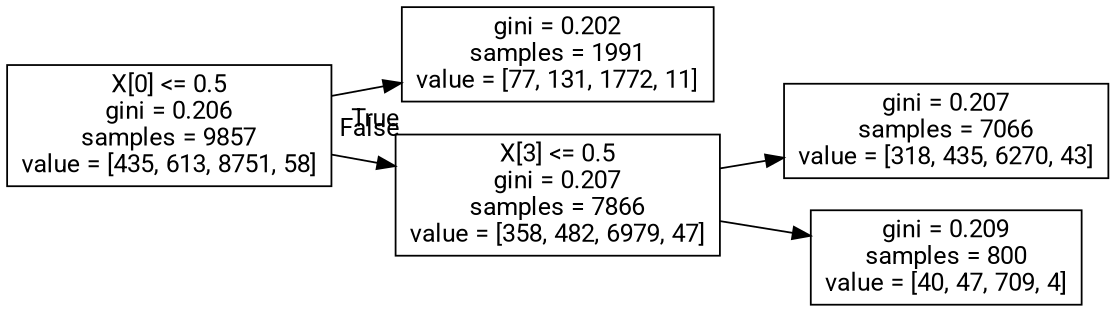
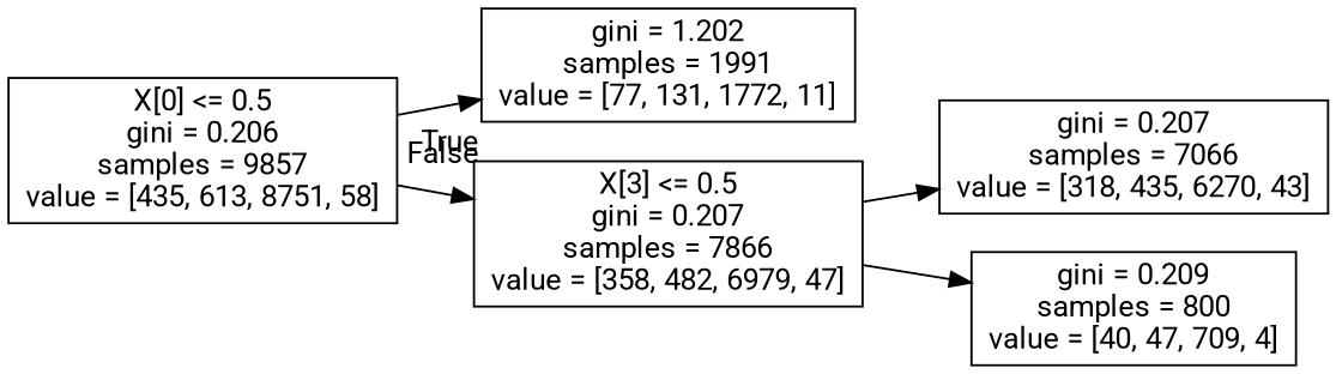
  digraph {
    rankdir=LR
    fontname=Roboto
    node [shape=box fontname=Roboto]
    edge [fontname=Roboto]
    n1 [label="X[0] <= 0.5\ngini = 0.206\nsamples = 9857\nvalue = [435, 613, 8751, 58]"]
-   n2 [label="gini = 0.202\nsamples = 1991\nvalue = [77, 131, 1772, 11]"]
+   n2 [label="gini = 1.202\nsamples = 1991\nvalue = [77, 131, 1772, 11]"]
    n3 [label="X[3] <= 0.5\ngini = 0.207\nsamples = 7866\nvalue = [358, 482, 6979, 47]"]
    n4 [label="gini = 0.207\nsamples = 7066\nvalue = [318, 435, 6270, 43]"]
    n5 [label="gini = 0.209\nsamples = 800\nvalue = [40, 47, 709, 4]"]
    n1 -> n2 [headlabel=True labelangle=45 labeldistance=2.5]
    n1 -> n3 [headlabel=False labelangle=-45 labeldistance=2.5]
    n3 -> n4
    n3 -> n5
  }
